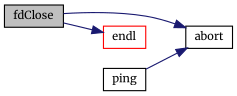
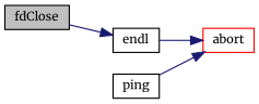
  digraph {
    fontname=Merriweather
    rankdir=LR
    node [color=black fontname=Merriweather fontsize=10 shape=record]
    edge [color=midnightblue fontname=Merriweather fontsize=10 labelfontname=FreeSans labelfontsize=10 style=solid]
    n1 [fillcolor=grey75 fontcolor=black height=0.2 label=fdClose style=filled width=0.4]
-   n2 [height=0.2 label=abort width=0.4]
-   n3 [color=red height=0.2 label=endl width=0.4]
+   n2 [color=red height=0.2 label=abort width=0.4]
+   n3 [height=0.2 label=endl width=0.4]
    n4 [height=0.2 label=ping width=0.4]
-   n1 -> n2
+   n3 -> n2
    n1 -> n3
    n4 -> n2
  }
